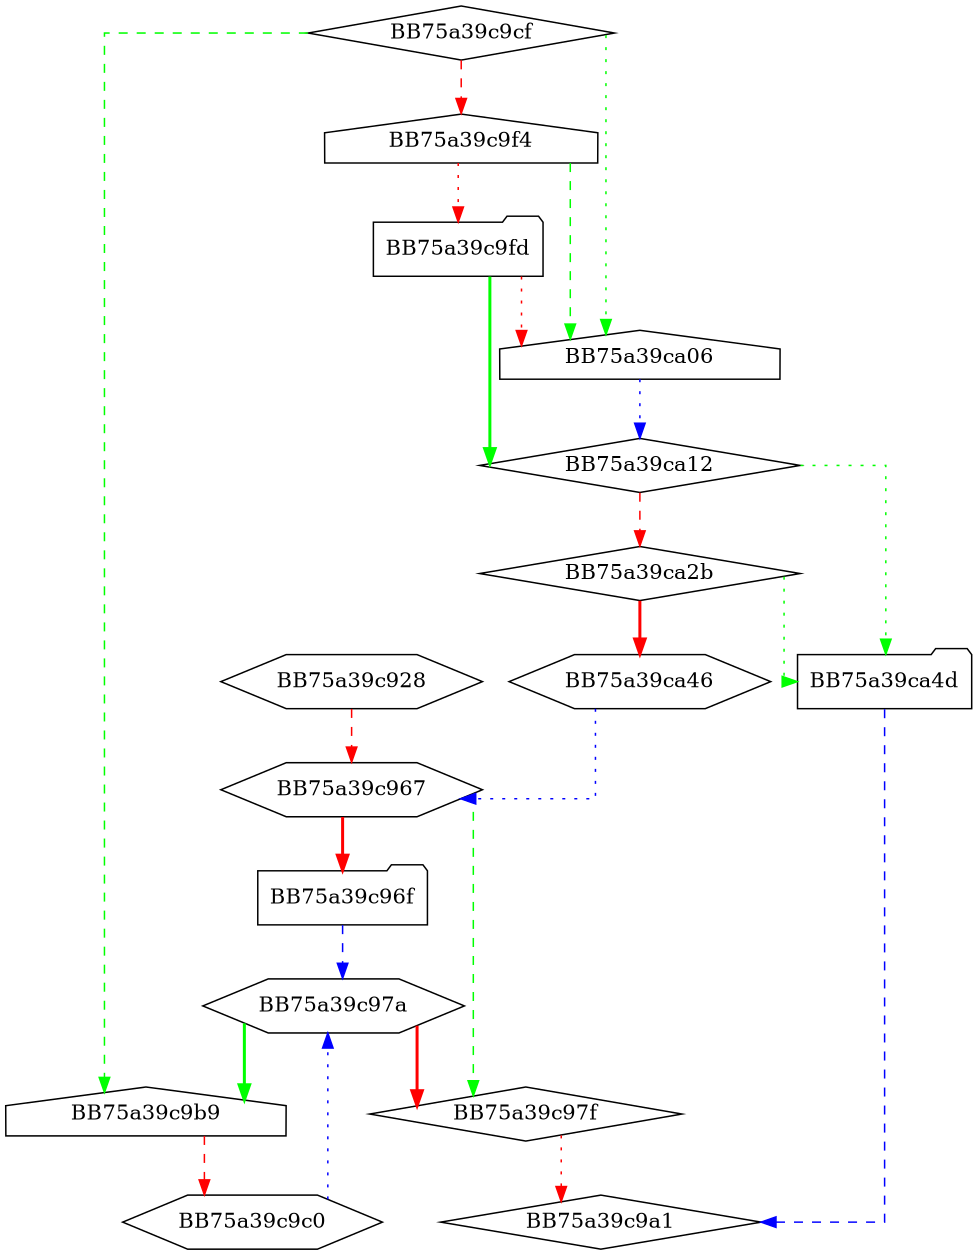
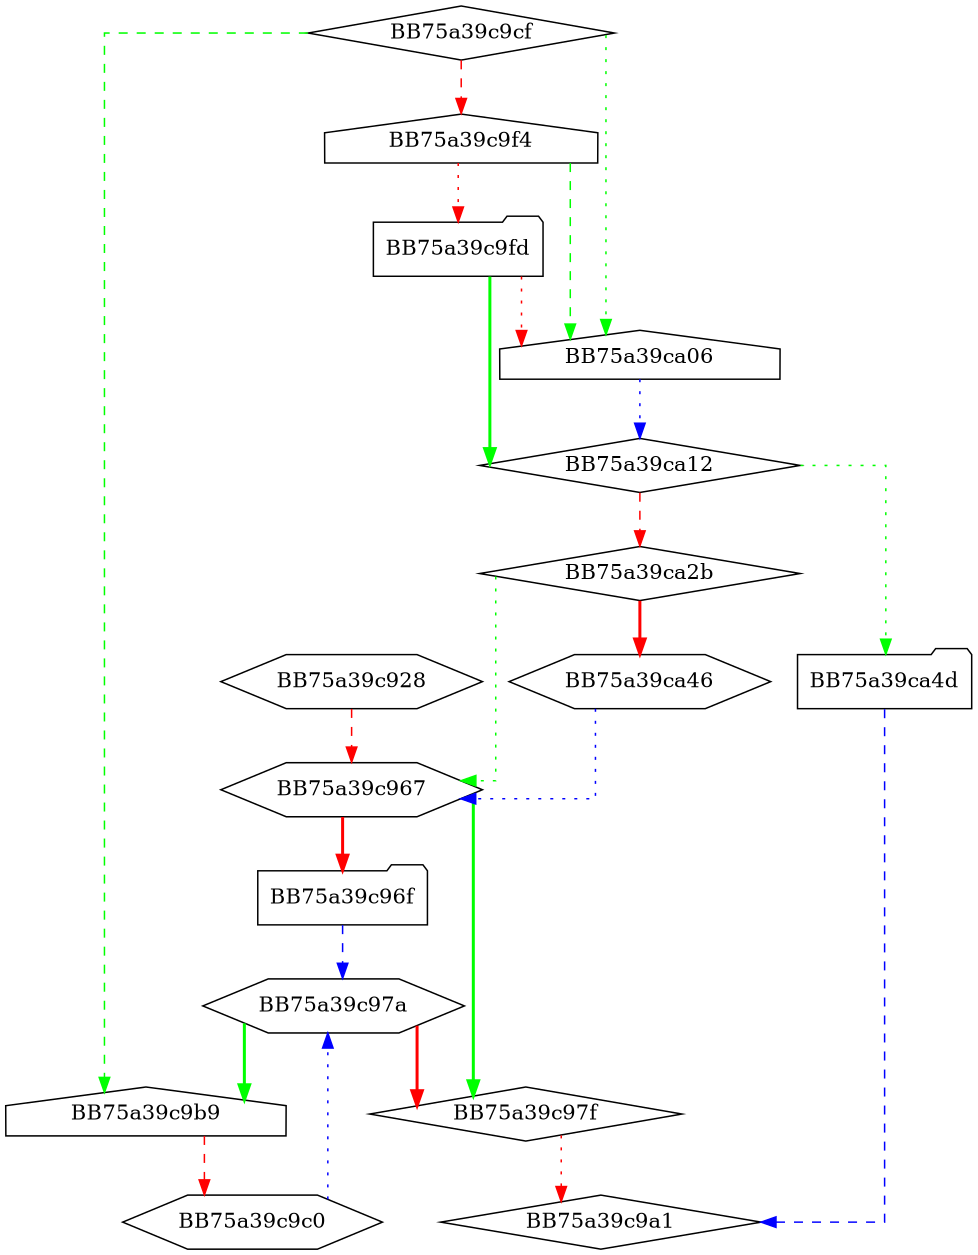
  digraph {
    splines=ortho
    node [shape=hexagon]
    edge [color=red style=dotted]
    BB75a39c928
    BB75a39c967
    BB75a39c97f [shape=diamond]
    BB75a39c96f [shape=folder]
    BB75a39c9a1 [shape=diamond]
    BB75a39c97a
    BB75a39c9b9 [shape=house]
    BB75a39c9c0
    BB75a39c9cf [shape=diamond]
    BB75a39ca06 [shape=house]
    BB75a39c9f4 [shape=house]
    BB75a39ca12 [shape=diamond]
    BB75a39c9fd [shape=folder]
    BB75a39ca4d [shape=folder]
    BB75a39ca2b [shape=diamond]
    BB75a39ca46
    BB75a39c928 -> BB75a39c967 [style=dashed]
-   BB75a39c967 -> BB75a39c97f [color=green style=dashed]
+   BB75a39c967 -> BB75a39c97f [color=green style=bold]
    BB75a39c967 -> BB75a39c96f [style=bold]
    BB75a39c97f -> BB75a39c9a1
    BB75a39c96f -> BB75a39c97a [color=blue style=dashed]
    BB75a39c97a -> BB75a39c97f [style=bold]
    BB75a39c97a -> BB75a39c9b9 [color=green style=bold]
    BB75a39c9b9 -> BB75a39c9c0 [style=dashed]
    BB75a39c9c0 -> BB75a39c97a [color=blue]
    BB75a39c9cf -> BB75a39c9b9 [color=green style=dashed]
    BB75a39c9cf -> BB75a39ca06 [color=green]
    BB75a39c9cf -> BB75a39c9f4 [style=dashed]
    BB75a39ca06 -> BB75a39ca12 [color=blue]
    BB75a39c9f4 -> BB75a39ca06 [color=green style=dashed]
    BB75a39c9f4 -> BB75a39c9fd
    BB75a39ca12 -> BB75a39ca4d [color=green]
    BB75a39ca12 -> BB75a39ca2b [style=dashed]
    BB75a39c9fd -> BB75a39ca06
    BB75a39c9fd -> BB75a39ca12 [color=green style=bold]
    BB75a39ca4d -> BB75a39c9a1 [color=blue style=dashed]
-   BB75a39ca2b -> BB75a39ca4d [color=green]
+   BB75a39ca2b -> BB75a39c967 [color=green]
    BB75a39ca2b -> BB75a39ca46 [style=bold]
    BB75a39ca46 -> BB75a39c967 [color=blue]
  }
